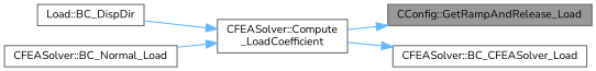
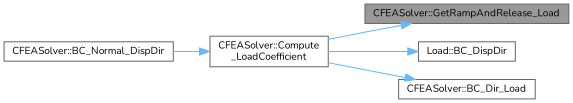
  digraph {
    fontname=Nunito
    rankdir=RL
    node [color=grey40 fillcolor=white fontname=Nunito fontsize=10 shape=box style=filled]
    edge [color=steelblue1 dir=back fontname=Nunito fontsize=10 labelfontname=Helvetica labelfontsize=10 style=solid]
-   n1 [color=gray40 fillcolor=grey60 fontcolor=black height=0.2 label="CConfig::GetRampAndRelease_Load" width=0.4]
+   n1 [color=gray40 fillcolor=grey60 fontcolor=black height=0.2 label="CFEASolver::GetRampAndRelease_Load" width=0.4]
    n2 [height=0.2 label="CFEASolver::Compute\l_LoadCoefficient" width=0.4]
    n3 [height=0.2 label="Load::BC_DispDir" width=0.4]
-   n4 [height=0.2 label="CFEASolver::BC_Normal_Load" width=0.4]
-   n5 [height=0.2 label="CFEASolver::BC_CFEASolver_Load" width=0.4]
+   n4 [height=0.2 label="CFEASolver::BC_Normal_DispDir" width=0.4]
+   n5 [height=0.2 label="CFEASolver::BC_Dir_Load" width=0.4]
    n1 -> n2
-   n2 -> n3
+   n3 -> n2
    n2 -> n4
    n5 -> n2
  }
